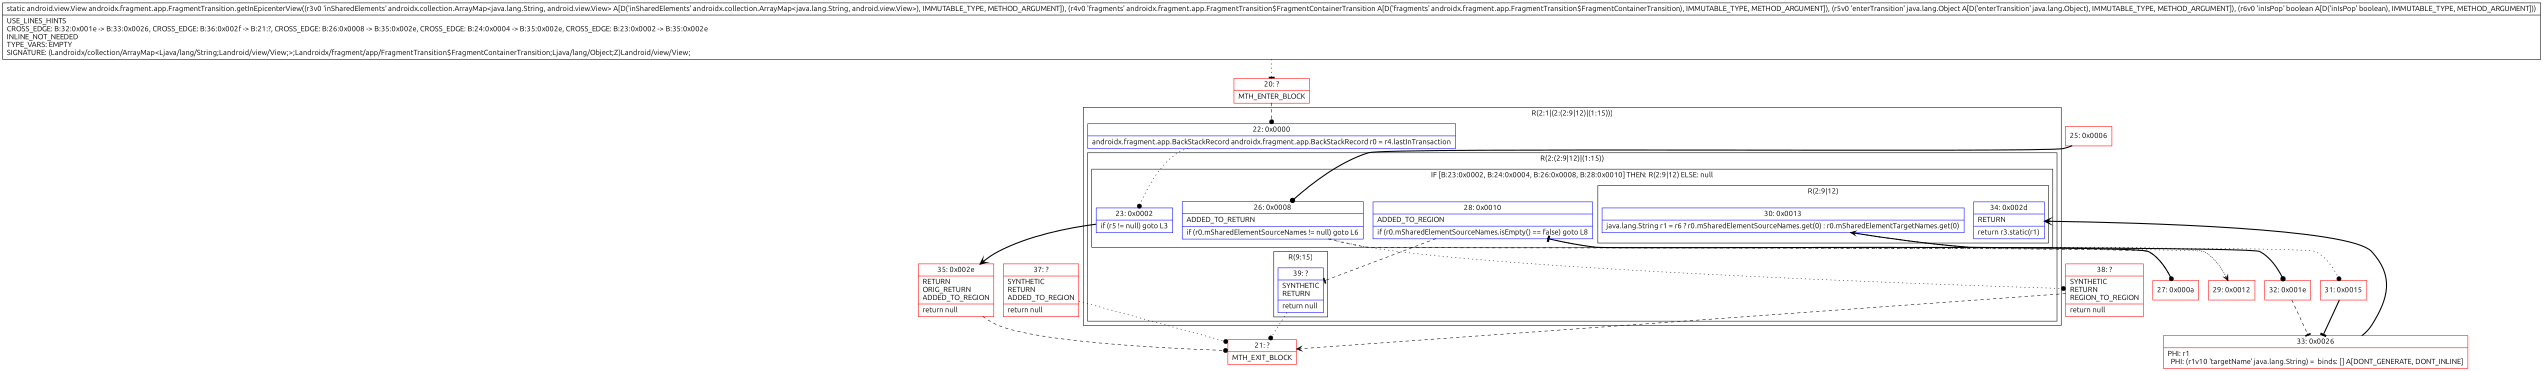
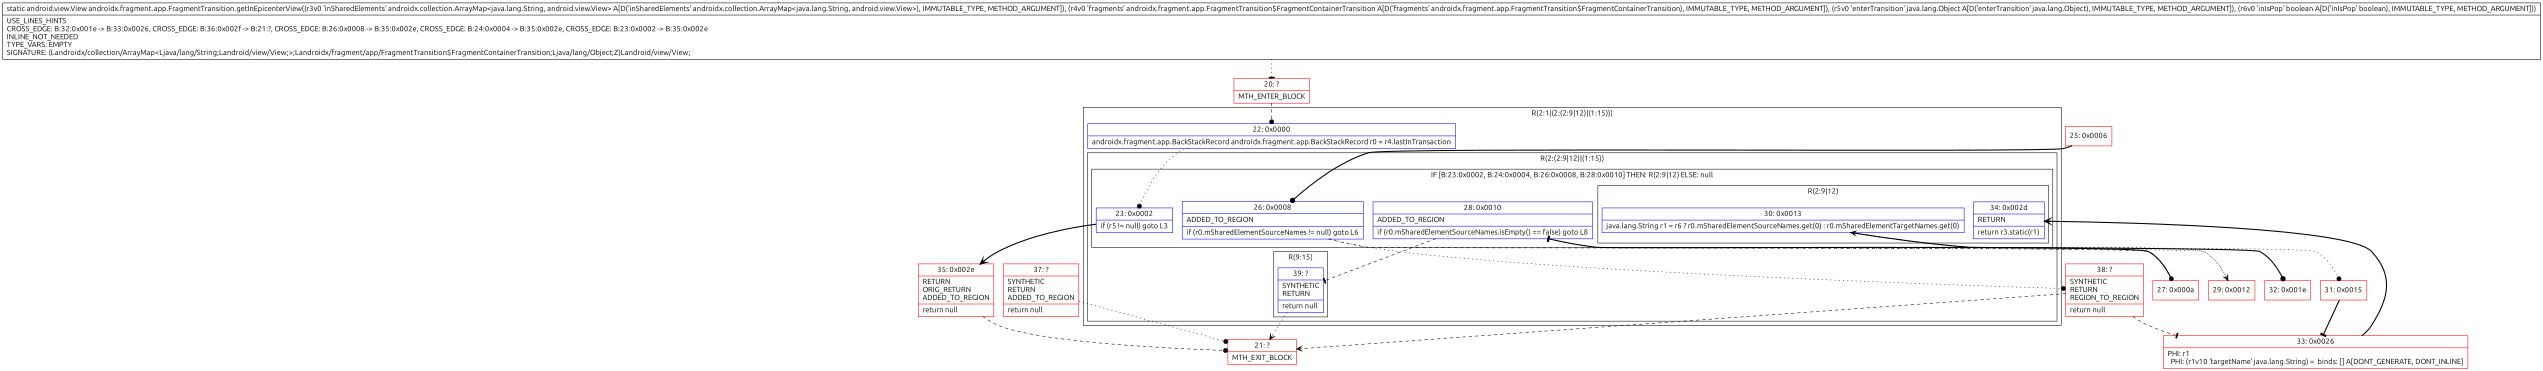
  digraph {
    fontname=Ubuntu
    node [color=red fontname=Ubuntu shape=record]
    edge [arrowhead=dot fontname=Ubuntu style=dotted]
    n1 [color=blue label="{30\:\ 0x0013|java.lang.String r1 = r6 ? r0.mSharedElementSourceNames.get(0) : r0.mSharedElementTargetNames.get(0)\l}"]
    n2 [color=blue label="{34\:\ 0x002d|RETURN\l|return r3.static(r1)\l}"]
    n3 [color=blue label="{23\:\ 0x0002|if (r5 != null) goto L3\l}"]
-   n4 [color=blue label="{26\:\ 0x0008|ADDED_TO_RETURN\l|if (r0.mSharedElementSourceNames != null) goto L6\l}"]
+   n4 [color=blue label="{26\:\ 0x0008|ADDED_TO_REGION\l|if (r0.mSharedElementSourceNames != null) goto L6\l}"]
    n5 [color=blue label="{28\:\ 0x0010|ADDED_TO_REGION\l|if (r0.mSharedElementSourceNames.isEmpty() == false) goto L8\l}"]
    n6 [color=blue label="{39\:\ ?|SYNTHETIC\lRETURN\l|return null\l}"]
    n7 [color=blue label="{22\:\ 0x0000|androidx.fragment.app.BackStackRecord androidx.fragment.app.BackStackRecord r0 = r4.lastInTransaction\l}"]
    n8 [label="{31\:\ 0x0015}"]
    n9 [label="{32\:\ 0x001e}"]
    n10 [label="{35\:\ 0x002e|RETURN\lORIG_RETURN\lADDED_TO_REGION\l|return null\l}"]
    n11 [label="{27\:\ 0x000a}"]
    n12 [label="{38\:\ ?|SYNTHETIC\lRETURN\lREGION_TO_REGION\l|return null\l}"]
    n13 [label="{29\:\ 0x0012}"]
    n14 [label="{21\:\ ?|MTH_EXIT_BLOCK\l}"]
    n15 [label="{25\:\ 0x0006}"]
    n16 [label="{37\:\ ?|SYNTHETIC\lRETURN\lADDED_TO_REGION\l|return null\l}"]
    n17 [label="{33\:\ 0x0026|PHI: r1 \l  PHI: (r1v10 'targetName' java.lang.String) =  binds: [] A[DONT_GENERATE, DONT_INLINE]\l}"]
    n18 [label="{20\:\ ?|MTH_ENTER_BLOCK\l}"]
    n19 [label="{static android.view.View androidx.fragment.app.FragmentTransition.getInEpicenterView((r3v0 'inSharedElements' androidx.collection.ArrayMap\<java.lang.String, android.view.View\> A[D('inSharedElements' androidx.collection.ArrayMap\<java.lang.String, android.view.View\>), IMMUTABLE_TYPE, METHOD_ARGUMENT]), (r4v0 'fragments' androidx.fragment.app.FragmentTransition$FragmentContainerTransition A[D('fragments' androidx.fragment.app.FragmentTransition$FragmentContainerTransition), IMMUTABLE_TYPE, METHOD_ARGUMENT]), (r5v0 'enterTransition' java.lang.Object A[D('enterTransition' java.lang.Object), IMMUTABLE_TYPE, METHOD_ARGUMENT]), (r6v0 'inIsPop' boolean A[D('inIsPop' boolean), IMMUTABLE_TYPE, METHOD_ARGUMENT]))  | USE_LINES_HINTS\lCROSS_EDGE: B:32:0x001e \-\> B:33:0x0026, CROSS_EDGE: B:36:0x002f \-\> B:21:?, CROSS_EDGE: B:26:0x0008 \-\> B:35:0x002e, CROSS_EDGE: B:24:0x0004 \-\> B:35:0x002e, CROSS_EDGE: B:23:0x0002 \-\> B:35:0x002e\lINLINE_NOT_NEEDED\lTYPE_VARS: EMPTY\lSIGNATURE: (Landroidx\/collection\/ArrayMap\<Ljava\/lang\/String;Landroid\/view\/View;\>;Landroidx\/fragment\/app\/FragmentTransition$FragmentContainerTransition;Ljava\/lang\/Object;Z)Landroid\/view\/View;\l}" color=""]
    subgraph cluster_1 {
      label="R(2:1|(2:(2:9|12)|(1:15)))"
      n7
      subgraph cluster_2 {
        label="R(2:(2:9|12)|(1:15))"
        subgraph cluster_3 {
          label="IF [B:23:0x0002, B:24:0x0004, B:26:0x0008, B:28:0x0010] THEN: R(2:9|12) ELSE: null"
          n3
          n4
          n5
          subgraph cluster_4 {
            label="R(2:9|12)"
            n1
            n2
          }
        }
        subgraph cluster_5 {
          label="R(9:15)"
          n6
        }
      }
    }
    n1 -> n8
    n1 -> n9 [style=bold]
    n3 -> n10 [arrowhead=vee style=bold]
    n4 -> n11 [style=dashed]
    n4 -> n12
    n5 -> n6 [arrowhead=tee style=dashed]
    n5 -> n13 [arrowhead=vee]
-   n6 -> n14
+   n6 -> n14 [arrowhead=vee]
    n7 -> n3
    n8 -> n17 [arrowhead=tee style=bold]
-   n9 -> n17 [arrowhead=tee style=dashed]
+   n12 -> n17 [arrowhead=tee style=dashed]
    n10 -> n14 [style=dashed]
    n11 -> n5 [arrowhead=tee style=bold]
    n12 -> n14 [arrowhead=vee style=dashed]
    n13 -> n1 [arrowhead=vee]
    n15 -> n4 [style=bold]
    n16 -> n14
    n17 -> n2 [arrowhead=vee style=bold]
    n18 -> n7 [style=dashed]
    n19 -> n18 [arrowhead=tee]
  }
